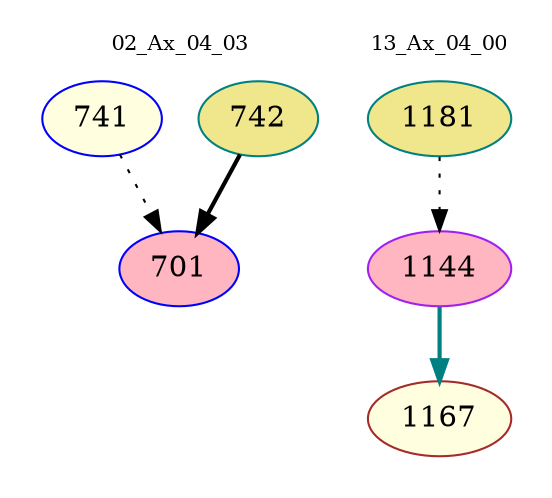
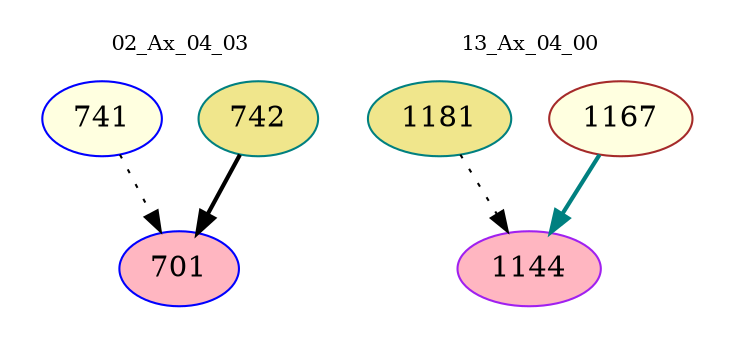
  digraph {
    node [color=teal fillcolor=khaki style=filled]
    edge [color=black style=bold]
    n1 [label=742]
    n2 [color=blue fillcolor=lightpink label=701]
    n3 [color=blue fillcolor=lightyellow label=741]
    n4 [color=brown fillcolor=lightyellow label=1167]
    n5 [color=purple fillcolor=lightpink label=1144]
    n6 [label=1181]
    subgraph cluster_1 {
      color=white
      fontsize=10
      label="02_Ax_04_03"
      n1
      n2
      n3
    }
    subgraph cluster_2 {
      color=white
      fontsize=10
      label="13_Ax_04_00"
      n4
      n5
      n6
    }
    n1 -> n2
    n3 -> n2 [style=dotted]
-   n5 -> n4 [color=teal]
+   n4 -> n5 [color=teal]
    n6 -> n5 [style=dotted]
  }
